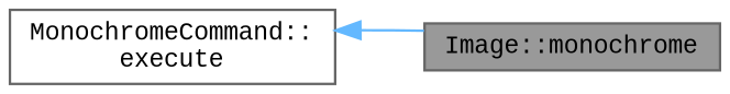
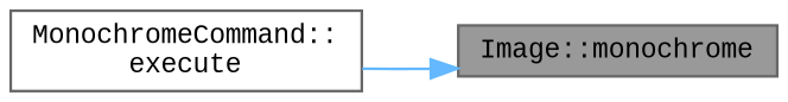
  digraph {
    rankdir=RL
    fontname="Liberation Mono"
    node [fontname="Liberation Mono" fontsize=10 shape=box style=filled]
    n1 [color=gray40 fillcolor=grey60 fontcolor=black height=0.2 label="Image::monochrome" width=0.4]
    n2 [color=grey40 fillcolor=white height=0.2 label="MonochromeCommand::\lexecute" width=0.4]
-   n2 -> n1 [color=steelblue1 dir=back fontname="Liberation Mono" fontsize=10 labelfontname=Helvetica labelfontsize=10 style=solid]
+   n1 -> n2 [color=steelblue1 dir=back fontname="Liberation Mono" fontsize=10 labelfontname=Helvetica labelfontsize=10 style=solid]
  }
